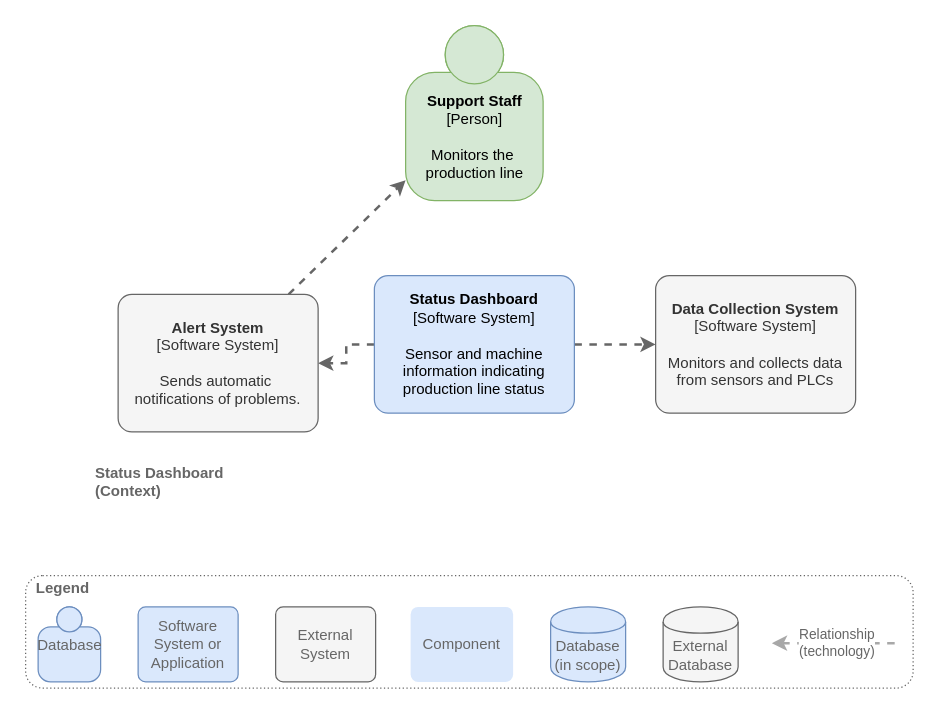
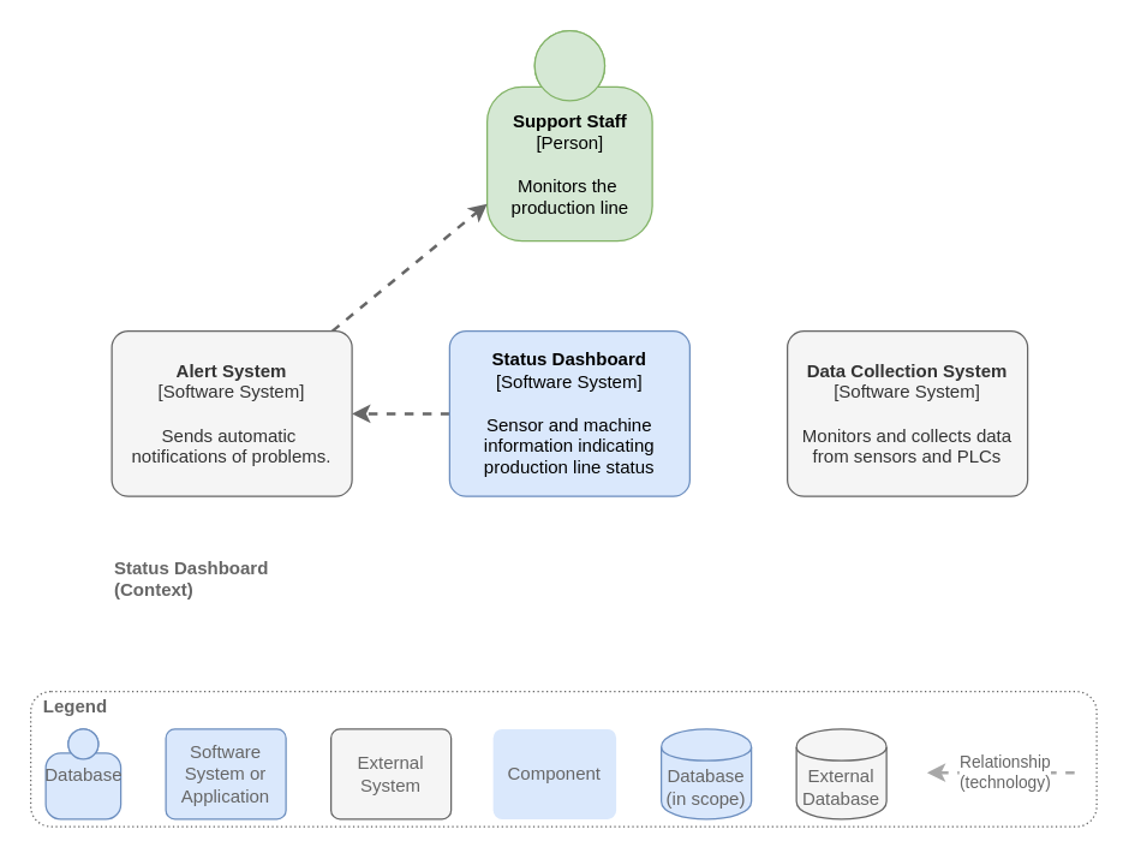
  <mxCell id="0" />
  <mxCell id="1" parent="0" />
  <mxCell id="2" value="&lt;b&gt;Support Staff&lt;/b&gt;&lt;br&gt;&lt;div&gt;[Person]&lt;/div&gt;&lt;br&gt;&lt;div&gt;Monitors the&amp;nbsp;&lt;/div&gt;&lt;div&gt;production line&lt;/div&gt;" style="html=1;dashed=0;whitespace=wrap;fillColor=#d5e8d4;strokeColor=#82b366;shape=mxgraph.c4.person;align=center;points=[[0.5,0,0],[1,0.5,0],[1,0.75,0],[0.75,1,0],[0.5,1,0],[0.25,1,0],[0,0.75,0],[0,0.5,0]];" vertex="1" parent="1"><mxGeometry x="324" y="20" width="110.0" height="140" as="geometry" /></mxCell>
  <mxCell id="3" style="edgeStyle=orthogonalEdgeStyle;rounded=0;orthogonalLoop=1;jettySize=auto;html=1;dashed=1;strokeWidth=2;fillColor=#f5f5f5;strokeColor=#666666;" edge="1" parent="1" source="5" target="7"><mxGeometry relative="1" as="geometry" /></mxCell>
- <mxCell id="4" style="edgeStyle=none;rounded=0;orthogonalLoop=1;jettySize=auto;html=1;dashed=1;strokeColor=#666666;strokeWidth=2;fillColor=#f5f5f5;" edge="1" parent="1" source="5" target="8"><mxGeometry relative="1" as="geometry"><mxPoint x="474" y="275" as="targetPoint" /></mxGeometry></mxCell>
  <mxCell id="5" value="&lt;b&gt;Status Dashboard&lt;/b&gt;&lt;div&gt;[Software System]&lt;/div&gt;&lt;br&gt;&lt;div&gt;Sensor and machine information indicating production line status&lt;/div&gt;" style="rounded=1;whiteSpace=wrap;html=1;labelBackgroundColor=none;fillColor=#dae8fc;align=center;arcSize=10;strokeColor=#6c8ebf;points=[[0.25,0,0],[0.5,0,0],[0.75,0,0],[1,0.25,0],[1,0.5,0],[1,0.75,0],[0.75,1,0],[0.5,1,0],[0.25,1,0],[0,0.75,0],[0,0.5,0],[0,0.25,0]];" vertex="1" parent="1"><mxGeometry x="299" y="220" width="160" height="110.0" as="geometry" /></mxCell>
  <mxCell id="6" style="rounded=0;orthogonalLoop=1;jettySize=auto;html=1;dashed=1;strokeColor=#666666;strokeWidth=2;fillColor=#f5f5f5;" edge="1" parent="1" source="7" target="2"><mxGeometry relative="1" as="geometry" /></mxCell>
- <mxCell id="7" value="&lt;b&gt;Alert System&lt;/b&gt;&lt;div&gt;[Software System]&lt;/div&gt;&lt;br&gt;&lt;div&gt;Sends automatic&amp;nbsp;&lt;/div&gt;&lt;div&gt;notifications of problems.&lt;/div&gt;" style="rounded=1;whiteSpace=wrap;html=1;labelBackgroundColor=none;fillColor=#f5f5f5;fontColor=#333333;align=center;arcSize=10;strokeColor=#666666;points=[[0.25,0,0],[0.5,0,0],[0.75,0,0],[1,0.25,0],[1,0.5,0],[1,0.75,0],[0.75,1,0],[0.5,1,0],[0.25,1,0],[0,0.75,0],[0,0.5,0],[0,0.25,0]];" vertex="1" parent="1"><mxGeometry x="94" y="235" width="160" height="110.0" as="geometry" /></mxCell>
+ <mxCell id="7" value="&lt;b&gt;Alert System&lt;/b&gt;&lt;div&gt;[Software System]&lt;/div&gt;&lt;br&gt;&lt;div&gt;Sends automatic&amp;nbsp;&lt;/div&gt;&lt;div&gt;notifications of problems.&lt;/div&gt;" style="rounded=1;whiteSpace=wrap;html=1;labelBackgroundColor=none;fillColor=#f5f5f5;fontColor=#333333;align=center;arcSize=10;strokeColor=#666666;points=[[0.25,0,0],[0.5,0,0],[0.75,0,0],[1,0.25,0],[1,0.5,0],[1,0.75,0],[0.75,1,0],[0.5,1,0],[0.25,1,0],[0,0.75,0],[0,0.5,0],[0,0.25,0]];" vertex="1" parent="1"><mxGeometry x="74" y="220" width="160" height="110.0" as="geometry" /></mxCell>
  <mxCell id="8" value="&lt;b&gt;Data Collection System&lt;/b&gt;&lt;br&gt;&lt;div&gt;[Software System]&lt;/div&gt;&lt;br&gt;&lt;div&gt;Monitors and collects data from sensors and PLCs&lt;/div&gt;" style="rounded=1;whiteSpace=wrap;html=1;labelBackgroundColor=none;fillColor=#f5f5f5;fontColor=#333333;align=center;arcSize=10;strokeColor=#666666;points=[[0.25,0,0],[0.5,0,0],[0.75,0,0],[1,0.25,0],[1,0.5,0],[1,0.75,0],[0.75,1,0],[0.5,1,0],[0.25,1,0],[0,0.75,0],[0,0.5,0],[0,0.25,0]];" vertex="1" parent="1"><mxGeometry x="524" y="220" width="160" height="110.0" as="geometry" /></mxCell>
  <mxCell id="9" value="&lt;b&gt;Status Dashboard&lt;br&gt;(Context)&lt;/b&gt;" style="text;html=1;align=left;verticalAlign=middle;resizable=0;points=[];autosize=1;fontColor=#666666;" vertex="1" parent="1"><mxGeometry x="74" y="370" width="120" height="30" as="geometry" /></mxCell>
  <mxCell id="10" value="" style="group" vertex="1" connectable="0" parent="1"><mxGeometry x="20" y="460" width="710" height="90" as="geometry" /></mxCell>
  <mxCell id="11" value="" style="rounded=1;whiteSpace=wrap;html=1;fillColor=none;strokeColor=#666666;dashed=1;dashPattern=1 2;fontColor=#666666;" vertex="1" parent="10"><mxGeometry width="710" height="90" as="geometry" /></mxCell>
  <mxCell id="12" value="&lt;br&gt;&lt;div&gt;Database&lt;/div&gt;&lt;br&gt;&lt;div&gt;&lt;br&gt;&lt;/div&gt;" style="html=1;dashed=0;whitespace=wrap;fillColor=#DAE8FC;strokeColor=#6C8EBF;shape=mxgraph.c4.person;align=center;points=[[0.5,0,0],[1,0.5,0],[1,0.75,0],[0.75,1,0],[0.5,1,0],[0.25,1,0],[0,0.75,0],[0,0.5,0]];fontColor=#666666;" vertex="1" parent="10"><mxGeometry x="10" y="25" width="50" height="60" as="geometry" /></mxCell>
  <mxCell id="13" value="Software System or Application" style="rounded=1;whiteSpace=wrap;html=1;labelBackgroundColor=none;fillColor=#dae8fc;align=center;arcSize=10;strokeColor=#6c8ebf;points=[[0.25,0,0],[0.5,0,0],[0.75,0,0],[1,0.25,0],[1,0.5,0],[1,0.75,0],[0.75,1,0],[0.5,1,0],[0.25,1,0],[0,0.75,0],[0,0.5,0],[0,0.25,0]];fontColor=#666666;" vertex="1" parent="10"><mxGeometry x="90" y="25" width="80" height="60" as="geometry" /></mxCell>
  <mxCell id="14" value="External System" style="rounded=1;whiteSpace=wrap;html=1;labelBackgroundColor=none;fillColor=#f5f5f5;align=center;arcSize=10;strokeColor=#666666;points=[[0.25,0,0],[0.5,0,0],[0.75,0,0],[1,0.25,0],[1,0.5,0],[1,0.75,0],[0.75,1,0],[0.5,1,0],[0.25,1,0],[0,0.75,0],[0,0.5,0],[0,0.25,0]];fontColor=#666666;" vertex="1" parent="10"><mxGeometry x="200" y="25" width="80" height="60" as="geometry" /></mxCell>
  <mxCell id="15" value="Component" style="rounded=1;whiteSpace=wrap;html=1;labelBackgroundColor=none;fillColor=#dae8fc;align=center;arcSize=10;points=[[0.25,0,0],[0.5,0,0],[0.75,0,0],[1,0.25,0],[1,0.5,0],[1,0.75,0],[0.75,1,0],[0.5,1,0],[0.25,1,0],[0,0.75,0],[0,0.5,0],[0,0.25,0]];strokeColor=none;fontColor=#666666;" vertex="1" parent="10"><mxGeometry x="308" y="25" width="82" height="60" as="geometry" /></mxCell>
  <mxCell id="16" value="Database&lt;br&gt;(in scope)" style="shape=cylinder;whiteSpace=wrap;html=1;boundedLbl=1;rounded=0;labelBackgroundColor=none;fillColor=#dae8fc;fontSize=12;align=center;strokeColor=#6c8ebf;points=[[0.5,0,0],[1,0.25,0],[1,0.5,0],[1,0.75,0],[0.5,1,0],[0,0.75,0],[0,0.5,0],[0,0.25,0]];fontColor=#666666;" vertex="1" parent="10"><mxGeometry x="420" y="25" width="60" height="60" as="geometry" /></mxCell>
  <mxCell id="17" value="External Database" style="shape=cylinder;whiteSpace=wrap;html=1;boundedLbl=1;rounded=0;labelBackgroundColor=none;fillColor=#f5f5f5;fontSize=12;align=center;strokeColor=#666666;points=[[0.5,0,0],[1,0.25,0],[1,0.5,0],[1,0.75,0],[0.5,1,0],[0,0.75,0],[0,0.5,0],[0,0.25,0]];fontColor=#666666;" vertex="1" parent="10"><mxGeometry x="510" y="25" width="60" height="60" as="geometry" /></mxCell>
  <mxCell id="18" value="&lt;div style=&quot;text-align: left&quot;&gt;&lt;div style=&quot;text-align: center&quot;&gt;Relationship&lt;/div&gt;&lt;div style=&quot;text-align: center&quot;&gt;(technology)&lt;/div&gt;&lt;/div&gt;" style="edgeStyle=none;rounded=0;html=1;jettySize=auto;orthogonalLoop=1;strokeColor=#A8A8A8;strokeWidth=2;jumpStyle=none;dashed=1;startArrow=classic;startFill=1;endArrow=none;endFill=0;fontColor=#666666;" edge="1" parent="10"><mxGeometry width="200" relative="1" as="geometry"><mxPoint x="597" y="54" as="sourcePoint" /><mxPoint x="700" y="54" as="targetPoint" /></mxGeometry></mxCell>
  <mxCell id="19" value="Legend" style="text;html=1;strokeColor=none;fillColor=none;align=center;verticalAlign=middle;whiteSpace=wrap;rounded=0;fontStyle=1;fontColor=#666666;" vertex="1" parent="10"><mxGeometry x="10" width="40" height="20" as="geometry" /></mxCell>
